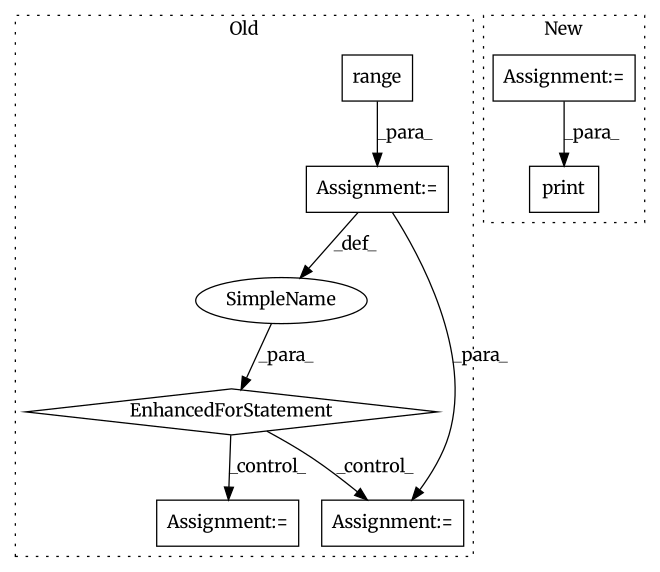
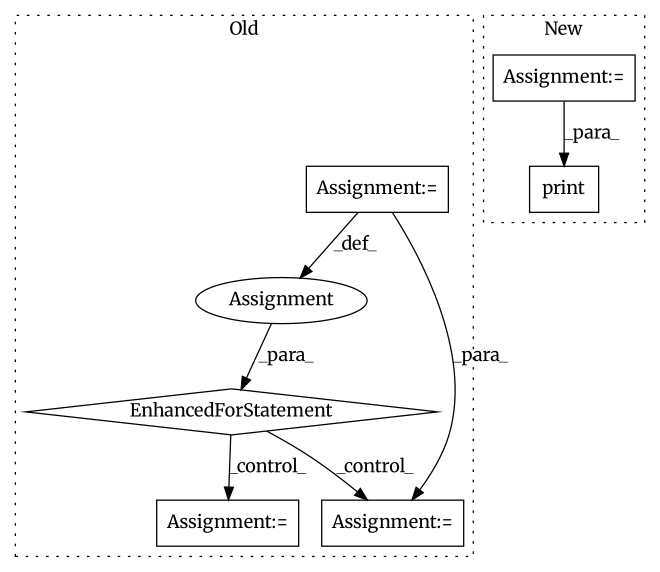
  digraph {
    fontname=Merriweather
    node [a=7 fontname=Merriweather l="6,1" s="366,451" shape=box]
    edge [fontname=Merriweather]
-   n1 [a=32 label=range s="435,450"]
    n2 [l="53,2" label="Assignment:="]
    n3 [a=70 l="53,2" label=EnhancedForStatement shape=diamond]
    n4 [l=1 label="Assignment:=" s=615]
-   n5 [a=42 l=9 label=SimpleName s=423 shape=ellipse]
+   n5 [a=42 l=9 label=Assignment s=423 shape=ellipse]
    n6 [l=2 label="Assignment:=" s=483]
    n7 [a=32 label=print s="760,853"]
    n8 [l=1 label="Assignment:=" s=714]
    subgraph cluster_1 {
      label=Old
      style=dotted
-     n1
      n2
      n3
      n4
      n5
      n6
    }
    subgraph cluster_2 {
      label=New
      style=dotted
      n7
      n8
    }
-   n1 -> n2 [label=_para_]
    n2 -> n5 [label=_def_]
    n2 -> n6 [label=_para_]
    n3 -> n4 [label=_control_]
    n3 -> n6 [label=_control_]
    n5 -> n3 [label=_para_]
    n8 -> n7 [label=_para_]
  }
